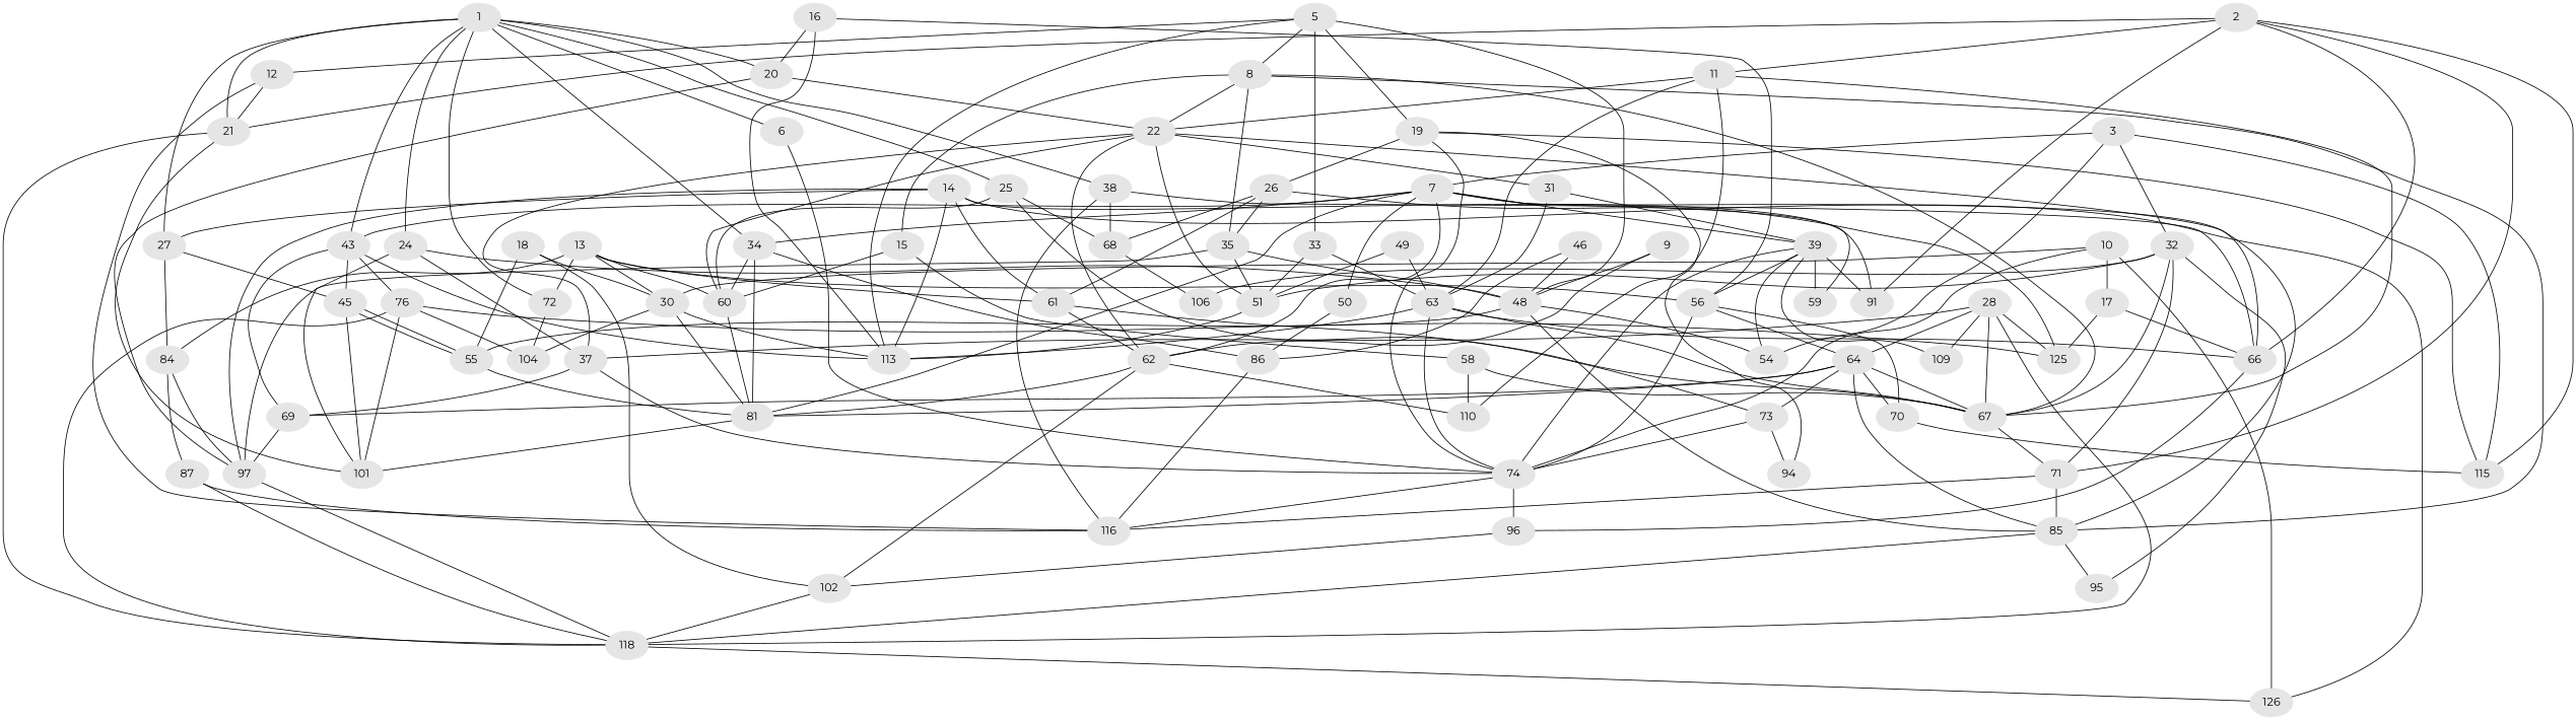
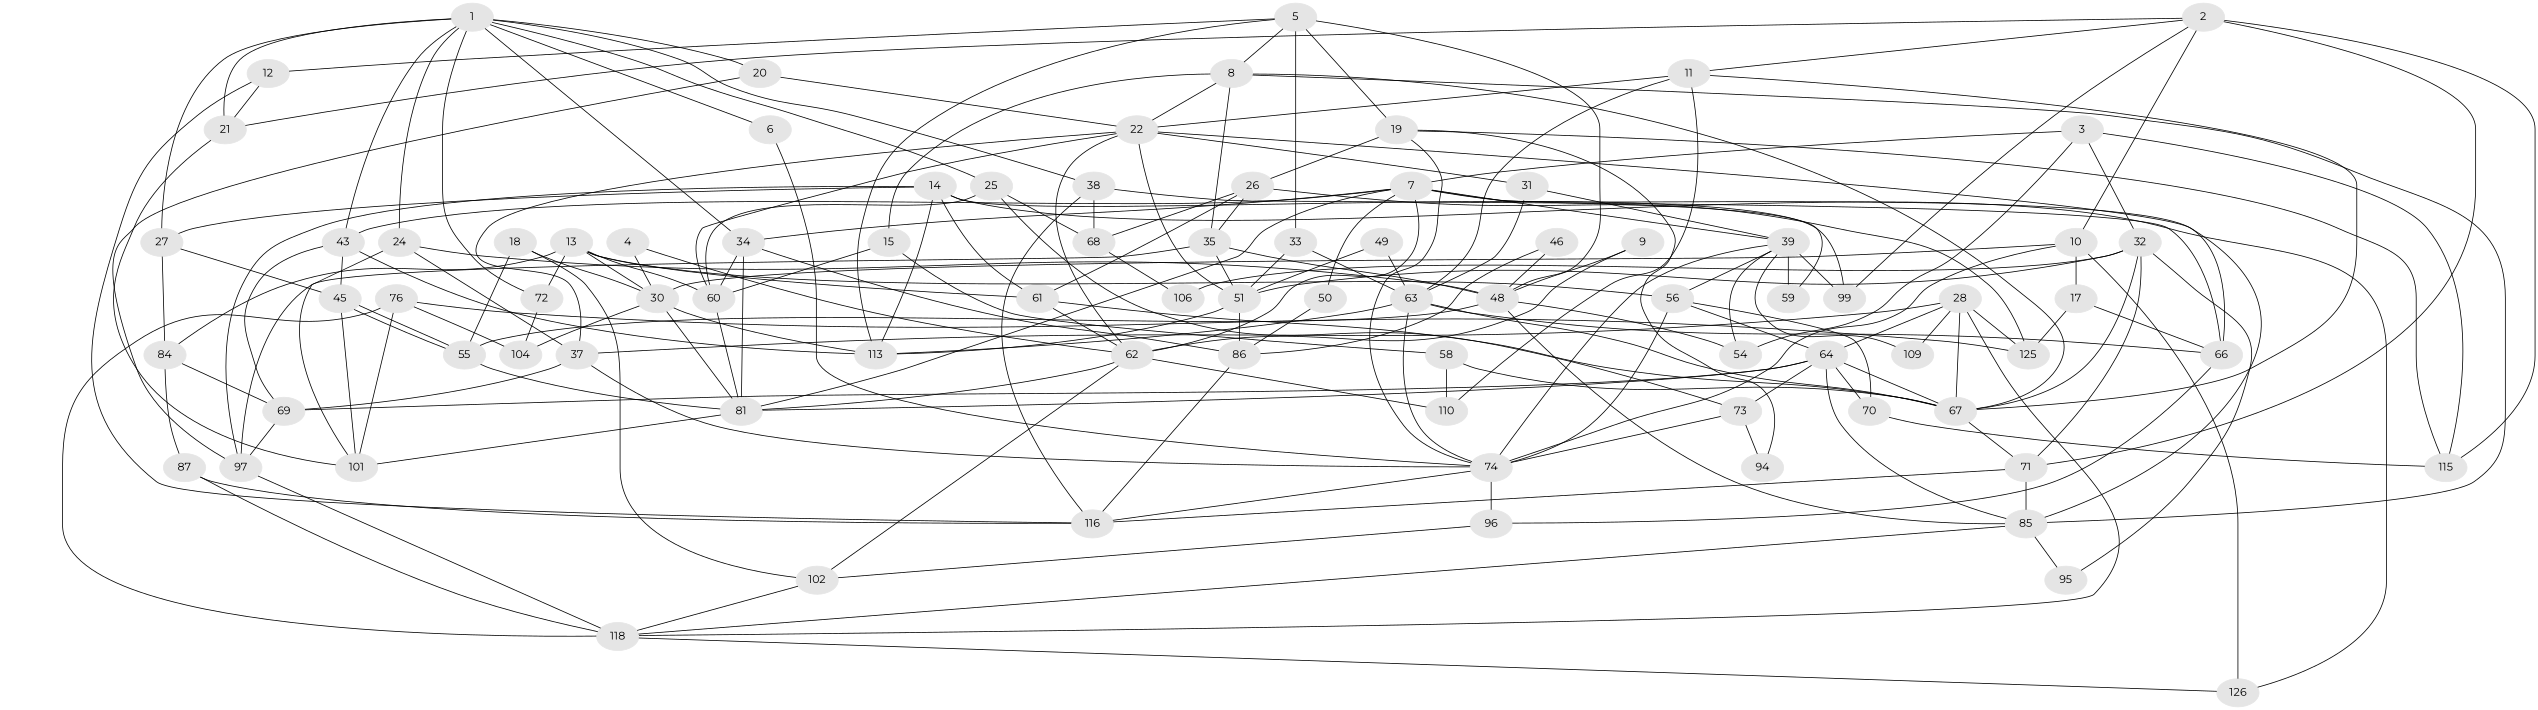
  graph {
    fontname=Montserrat
    node [color=gray90 fontname=Montserrat style=filled]
    edge [fontname=Montserrat]
    1 [super="+36"]
    6
    20 [super="+42"]
    21 [super="+103"]
    24 [super="+107"]
    25
    27
    34
    38 [super="+122"]
    43 [super="+108"]
    72
    74 [super="+90"]
    22 [super="+117"]
    97
    101 [super="+119"]
    118 [super="+124"]
    48 [super="+53"]
    37 [super="+88"]
    60 [super="+105"]
    68
    73
    84
    45 [super="+114"]
    81 [super="+111"]
    n25 [label=86]
    66 [super="+77"]
    116
    113 [super="+123"]
    69
    76 [super="+112"]
    104
    2 [super="+52"]
    11
    71 [super="+100"]
-   99 [label=91]
+   99
    115
    67 [super="+98"]
    63 [super="+92"]
    110
    96 [super="+127"]
    85 [super="+120"]
    7 [super="+79"]
    62 [super="+93"]
    39 [super="+57"]
    50
    59
    3
    32 [super="+91"]
    54
    51
    95
    106
    30 [super="+75"]
+   4
    102
    5 [super="+23"]
    8 [super="+86"]
    12
    19 [super="+47"]
    33
    15
    35 [super="+65"]
    94
    26 [super="+29"]
    55
    56 [super="+82"]
    109
    58
    31
    9
    10 [super="+40"]
    17
    126
    125
    13 [super="+41"]
    61 [super="+78"]
    64 [super="+80"]
    70
    87
    14 [super="+89"]
-   16
    18
    28 [super="+121"]
    46
    49
    1 -- 6
    1 -- 20
    1 -- 21
    1 -- 24
    1 -- 25
    1 -- 27
    1 -- 34
    1 -- 38
    1 -- 43
    1 -- 72
    6 -- 74
    20 -- 22
    20 -- 97
    21 -- 101
-   21 -- 118
    24 -- 101
    24 -- 48 [weight=2]
    24 -- 37
    25 -- 60
    25 -- 68
    25 -- 73
    27 -- 84
    27 -- 45
    34 -- 60
    34 -- 81
    34 -- n25
    38 -- 68
    38 -- 66
    38 -- 116
    43 -- 45
    43 -- 113
    43 -- 69
-   43 -- 76
    72 -- 104
    74 -- 116
    74 -- 96
    22 -- 37
    22 -- 60
    22 -- 66
    22 -- 62
    22 -- 51
    22 -- 31
    97 -- 118
    118 -- 126
    48 -- 85
    48 -- 54
    48 -- 55
    37 -- 74
    37 -- 69
    60 -- 81
    68 -- 106
    73 -- 74
    73 -- 94
-   84 -- 97
+   84 -- 69
    84 -- 87
    45 -- 101
    45 -- 55
    45 -- 55
    81 -- 101
    n25 -- 116
    66 -- 96
    69 -- 97
    76 -- 101
    76 -- 118
    76 -- 104
    76 -- 125
    2 -- 21
-   2 -- 66
+   2 -- 10
    2 -- 11
    2 -- 71
    2 -- 99
    2 -- 115
    11 -- 22
    11 -- 67
    11 -- 63
    11 -- 110
    71 -- 116
    71 -- 85
    67 -- 71
    63 -- 74
    63 -- 66
    63 -- 113
    63 -- 67
    96 -- 102
    85 -- 118
    85 -- 95
    7 -- 34
    7 -- 43
    7 -- 81
    7 -- 85
    7 -- 62
    7 -- 39
    7 -- 50
    7 -- 59
    62 -- 81
    62 -- 110
    62 -- 102
    39 -- 74
    39 -- 99
    39 -- 59
    39 -- 54
    39 -- 56
    39 -- 109
    50 -- n25
    3 -- 115
    3 -- 7
    3 -- 32
    3 -- 54
    32 -- 71
    32 -- 67
    32 -- 51
    32 -- 95
    32 -- 106
+   51 -- n25
    51 -- 113
    30 -- 81
    30 -- 113
    30 -- 104
+   4 -- 62
+   4 -- 30
    102 -- 118
    5 -- 48
    5 -- 113
    5 -- 8
    5 -- 12
    5 -- 19 [weight=2]
    5 -- 33
    8 -- 22
    8 -- 67
    8 -- 85
    8 -- 15
    8 -- 35
    12 -- 21
    12 -- 116
    19 -- 74
    19 -- 115
    19 -- 94
    19 -- 26
    33 -- 63
    33 -- 51
    15 -- 60
    15 -- 58
    35 -- 97
    35 -- 48
    35 -- 51
    26 -- 68
    26 -- 35
    26 -- 125 [weight=2]
    26 -- 61
    55 -- 81
    56 -- 74
    56 -- 64
    56 -- 70
    58 -- 67
    58 -- 110
    31 -- 63
    31 -- 39
    9 -- 48
    9 -- 62
    10 -- 74 [weight=2]
    10 -- 30
    10 -- 17
    10 -- 126
    17 -- 66
    17 -- 125
    13 -- 72
    13 -- 60
    13 -- 84
    13 -- 30
    13 -- 56
    13 -- 61
    61 -- 67
    61 -- 62
    64 -- 73
    64 -- 81
    64 -- 69
    64 -- 67
    64 -- 85
    64 -- 70
    70 -- 115
    87 -- 118
    87 -- 116
    14 -- 27
    14 -- 97
    14 -- 113
    14 -- 99
    14 -- 126
    14 -- 61
-   16 -- 20
-   16 -- 113
-   16 -- 56
    18 -- 30
    18 -- 102
    18 -- 55
    28 -- 118
    28 -- 37
    28 -- 67
    28 -- 109
    28 -- 125
    28 -- 64
    46 -- 48
    46 -- n25
    49 -- 63
    49 -- 51
  }
